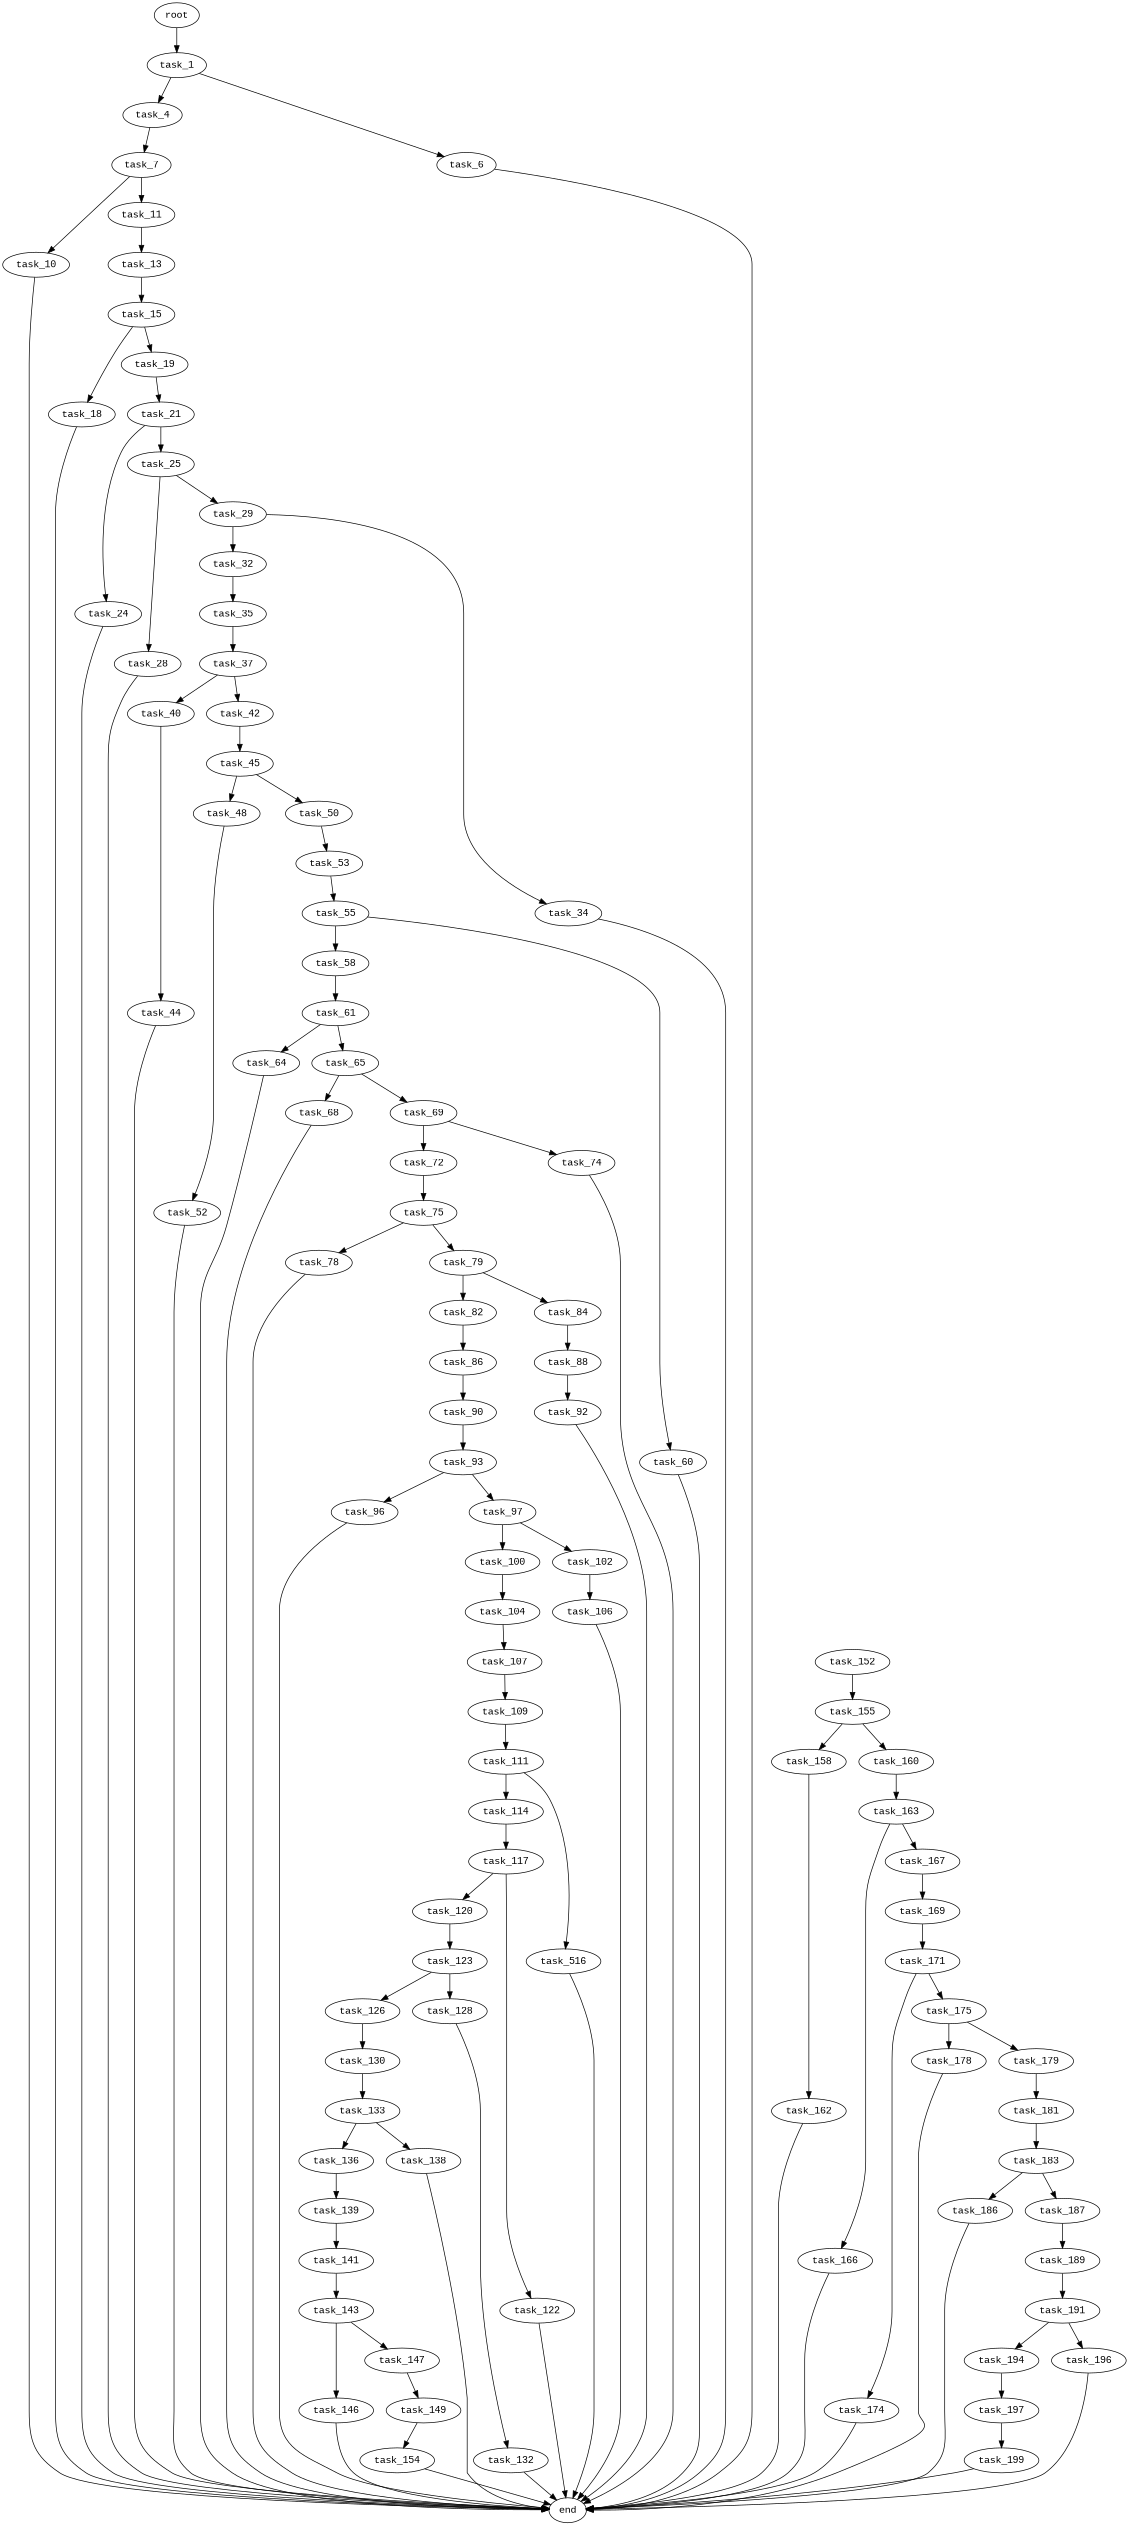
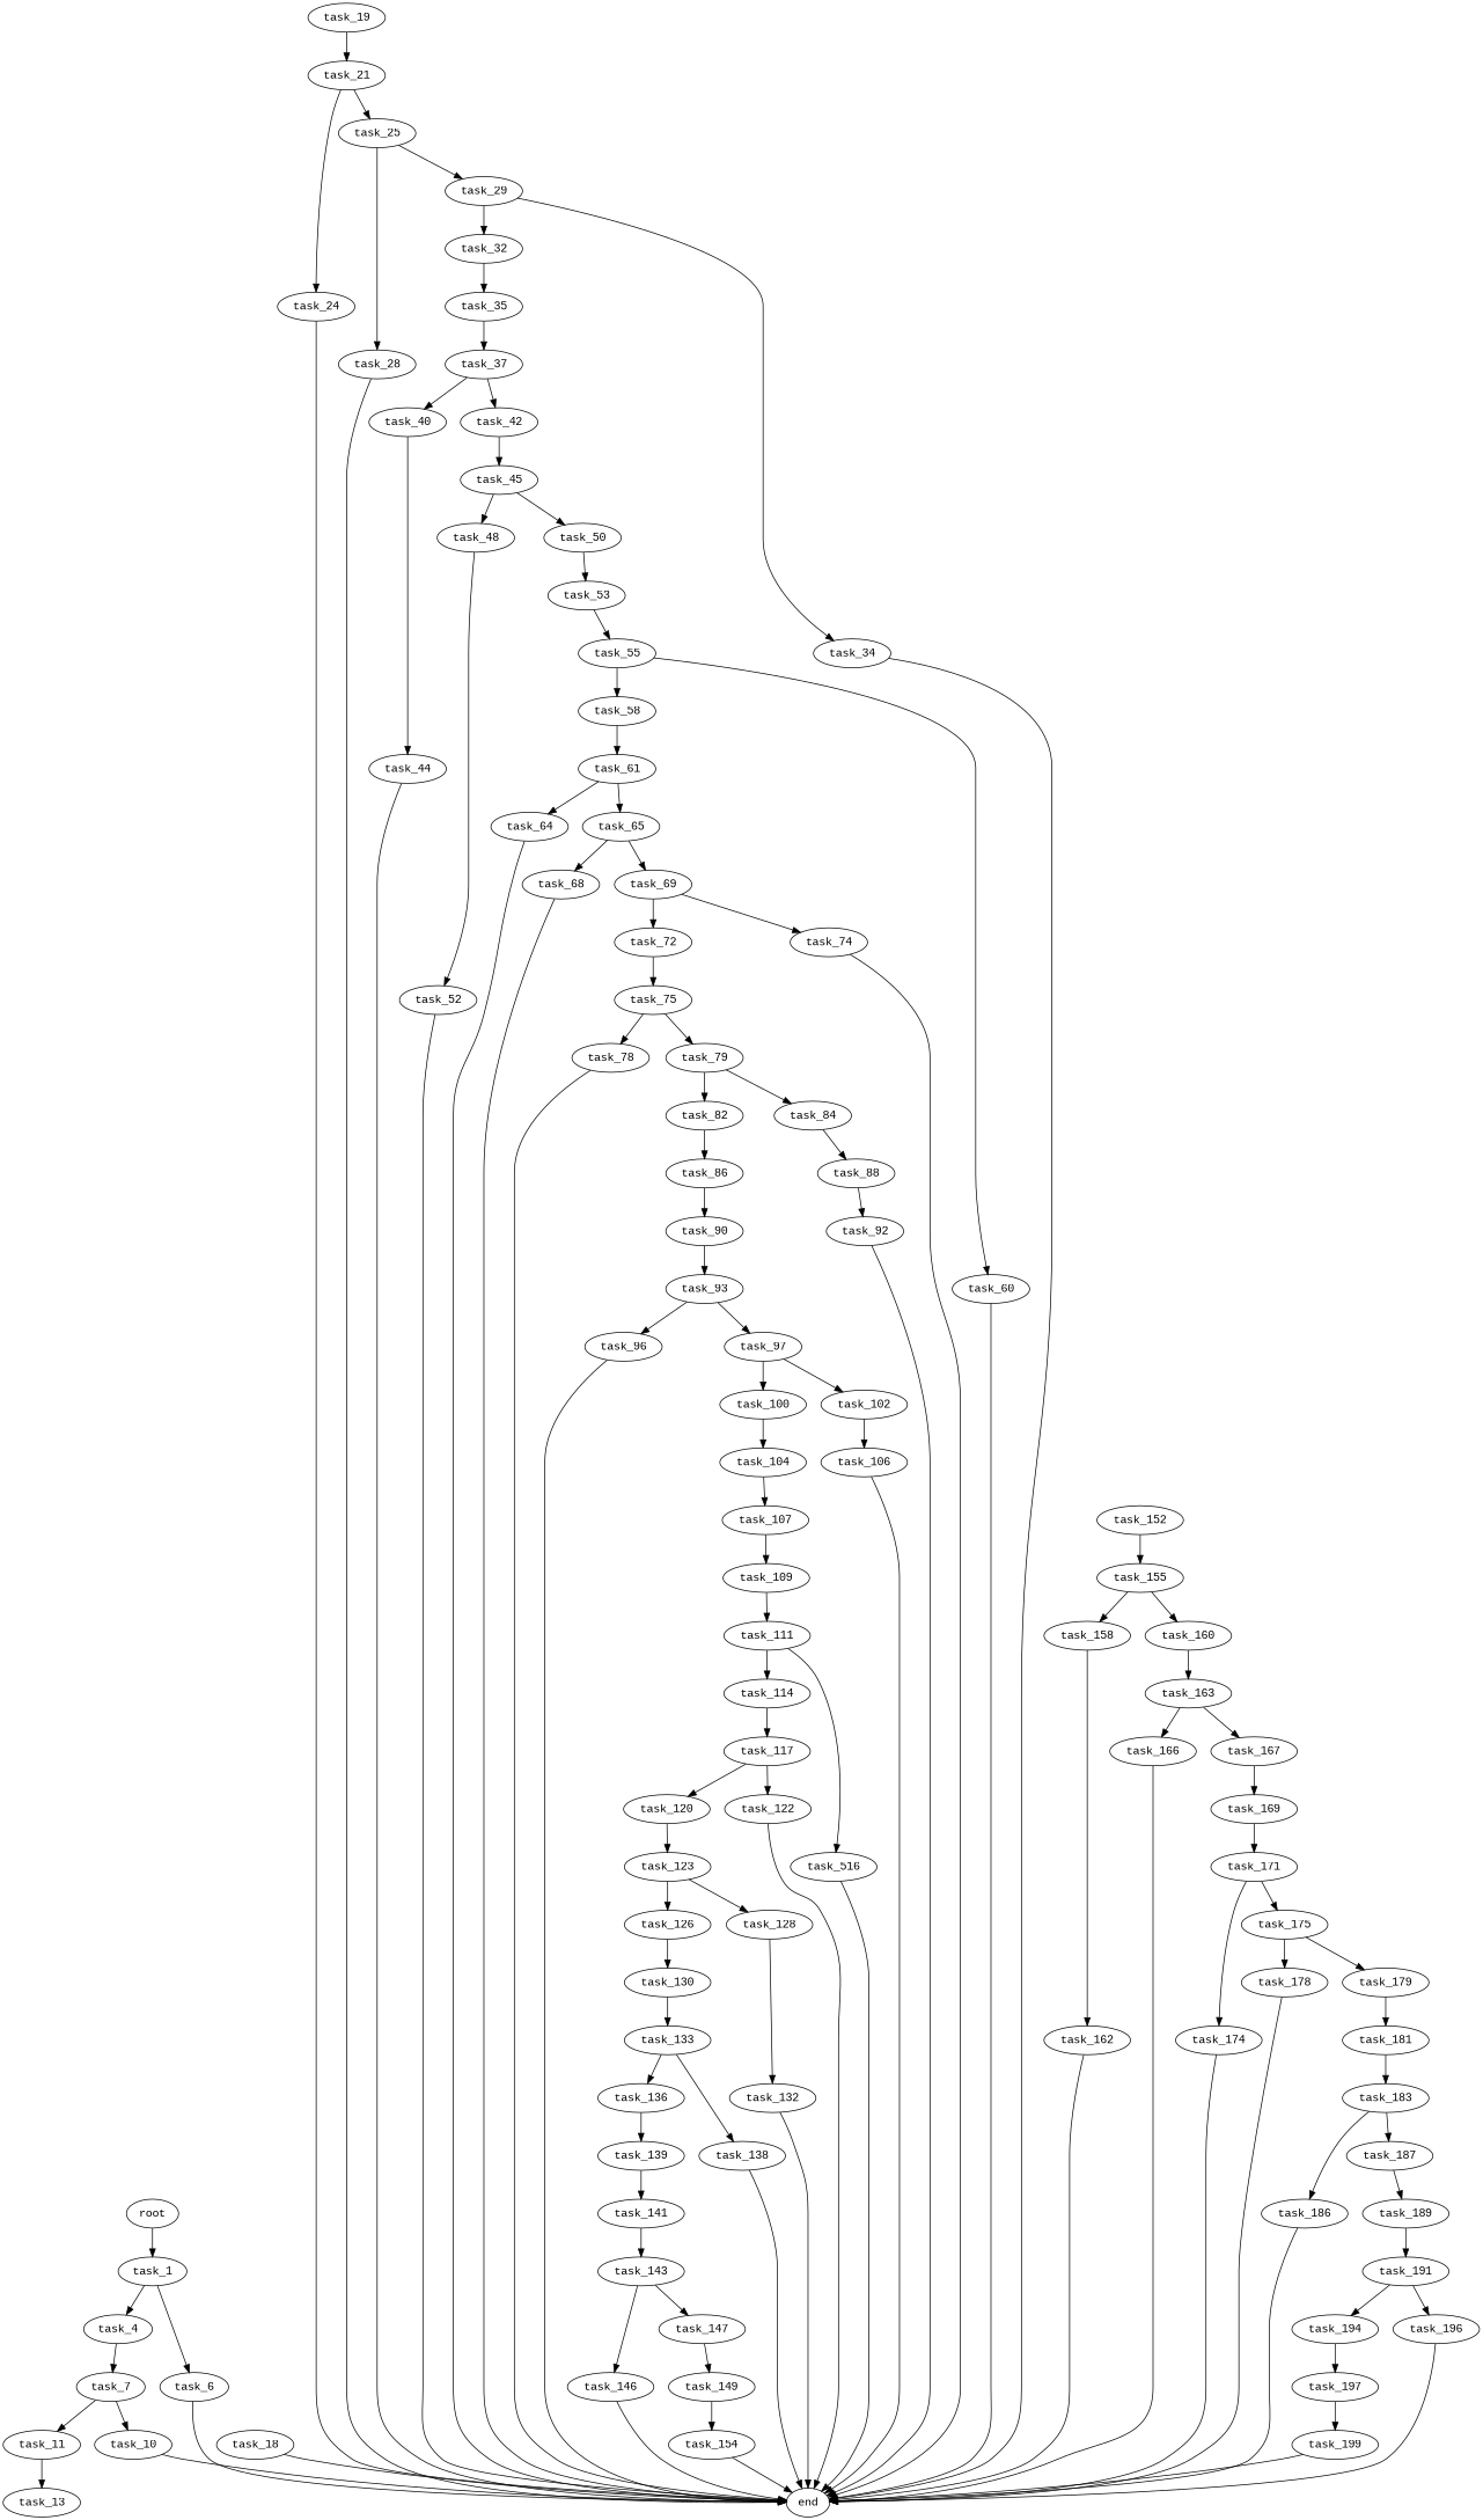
  digraph {
    fontname="Liberation Mono"
    node [fontname="Liberation Mono"]
    edge [fontname="Liberation Mono"]
    root
    task_1
    task_4
    task_6
    task_7
    end
    task_10
    task_11
    task_13
-   task_15
    task_18
    task_19
    task_21
    task_24
    task_25
    task_28
    task_29
    task_32
    task_34
    task_35
    task_37
    task_40
    task_42
    task_44
    task_45
    task_48
    task_50
    task_52
    task_53
    task_55
    task_58
    task_60
    task_61
    task_64
    task_65
    task_68
    task_69
    task_72
    task_74
    task_75
    task_78
    task_79
    task_82
    task_84
    task_86
    task_88
    task_90
    task_92
    task_93
    task_96
    task_97
    task_100
    task_102
    task_104
    task_106
    task_107
    task_109
    task_111
    task_114
    n60 [label=task_516]
    task_117
    task_120
    task_122
    task_123
    task_126
    task_128
    task_130
    task_132
    task_133
    task_136
    task_138
    task_139
    task_141
    task_143
    task_146
    task_147
    task_149
    task_154
    task_152
    task_155
    task_158
    task_160
    task_162
    task_163
    task_166
    task_167
    task_169
    task_171
    task_174
    task_175
    task_178
    task_179
    task_181
    task_183
    task_186
    task_187
    task_189
    task_191
    task_194
    task_196
    task_197
    task_199
    root -> task_1
    task_1 -> task_4
    task_1 -> task_6
    task_4 -> task_7
    task_6 -> end
    task_7 -> task_10
    task_7 -> task_11
    task_10 -> end
    task_11 -> task_13
-   task_13 -> task_15
-   task_15 -> task_18
-   task_15 -> task_19
    task_18 -> end
    task_19 -> task_21
    task_21 -> task_24
    task_21 -> task_25
    task_24 -> end
    task_25 -> task_28
    task_25 -> task_29
    task_28 -> end
    task_29 -> task_32
    task_29 -> task_34
    task_32 -> task_35
    task_34 -> end
    task_35 -> task_37
    task_37 -> task_40
    task_37 -> task_42
    task_40 -> task_44
    task_42 -> task_45
    task_44 -> end
    task_45 -> task_48
    task_45 -> task_50
    task_48 -> task_52
    task_50 -> task_53
    task_52 -> end
    task_53 -> task_55
    task_55 -> task_58
    task_55 -> task_60
    task_58 -> task_61
    task_60 -> end
    task_61 -> task_64
    task_61 -> task_65
    task_64 -> end
    task_65 -> task_68
    task_65 -> task_69
    task_68 -> end
    task_69 -> task_72
    task_69 -> task_74
    task_72 -> task_75
    task_74 -> end
    task_75 -> task_78
    task_75 -> task_79
    task_78 -> end
    task_79 -> task_82
    task_79 -> task_84
    task_82 -> task_86
    task_84 -> task_88
    task_86 -> task_90
    task_88 -> task_92
    task_90 -> task_93
    task_92 -> end
    task_93 -> task_96
    task_93 -> task_97
    task_96 -> end
    task_97 -> task_100
    task_97 -> task_102
    task_100 -> task_104
    task_102 -> task_106
    task_104 -> task_107
    task_106 -> end
    task_107 -> task_109
    task_109 -> task_111
    task_111 -> task_114
    task_111 -> n60
    task_114 -> task_117
    n60 -> end
    task_117 -> task_120
    task_117 -> task_122
    task_120 -> task_123
    task_122 -> end
    task_123 -> task_126
    task_123 -> task_128
    task_126 -> task_130
    task_128 -> task_132
    task_130 -> task_133
    task_132 -> end
    task_133 -> task_136
    task_133 -> task_138
    task_136 -> task_139
    task_138 -> end
    task_139 -> task_141
    task_141 -> task_143
    task_143 -> task_146
    task_143 -> task_147
    task_146 -> end
    task_147 -> task_149
    task_149 -> task_154
    task_154 -> end
    task_152 -> task_155
    task_155 -> task_158
    task_155 -> task_160
    task_158 -> task_162
    task_160 -> task_163
    task_162 -> end
    task_163 -> task_166
    task_163 -> task_167
    task_166 -> end
    task_167 -> task_169
    task_169 -> task_171
    task_171 -> task_174
    task_171 -> task_175
    task_174 -> end
    task_175 -> task_178
    task_175 -> task_179
    task_178 -> end
    task_179 -> task_181
    task_181 -> task_183
    task_183 -> task_186
    task_183 -> task_187
    task_186 -> end
    task_187 -> task_189
    task_189 -> task_191
    task_191 -> task_194
    task_191 -> task_196
    task_194 -> task_197
    task_196 -> end
    task_197 -> task_199
    task_199 -> end
  }
